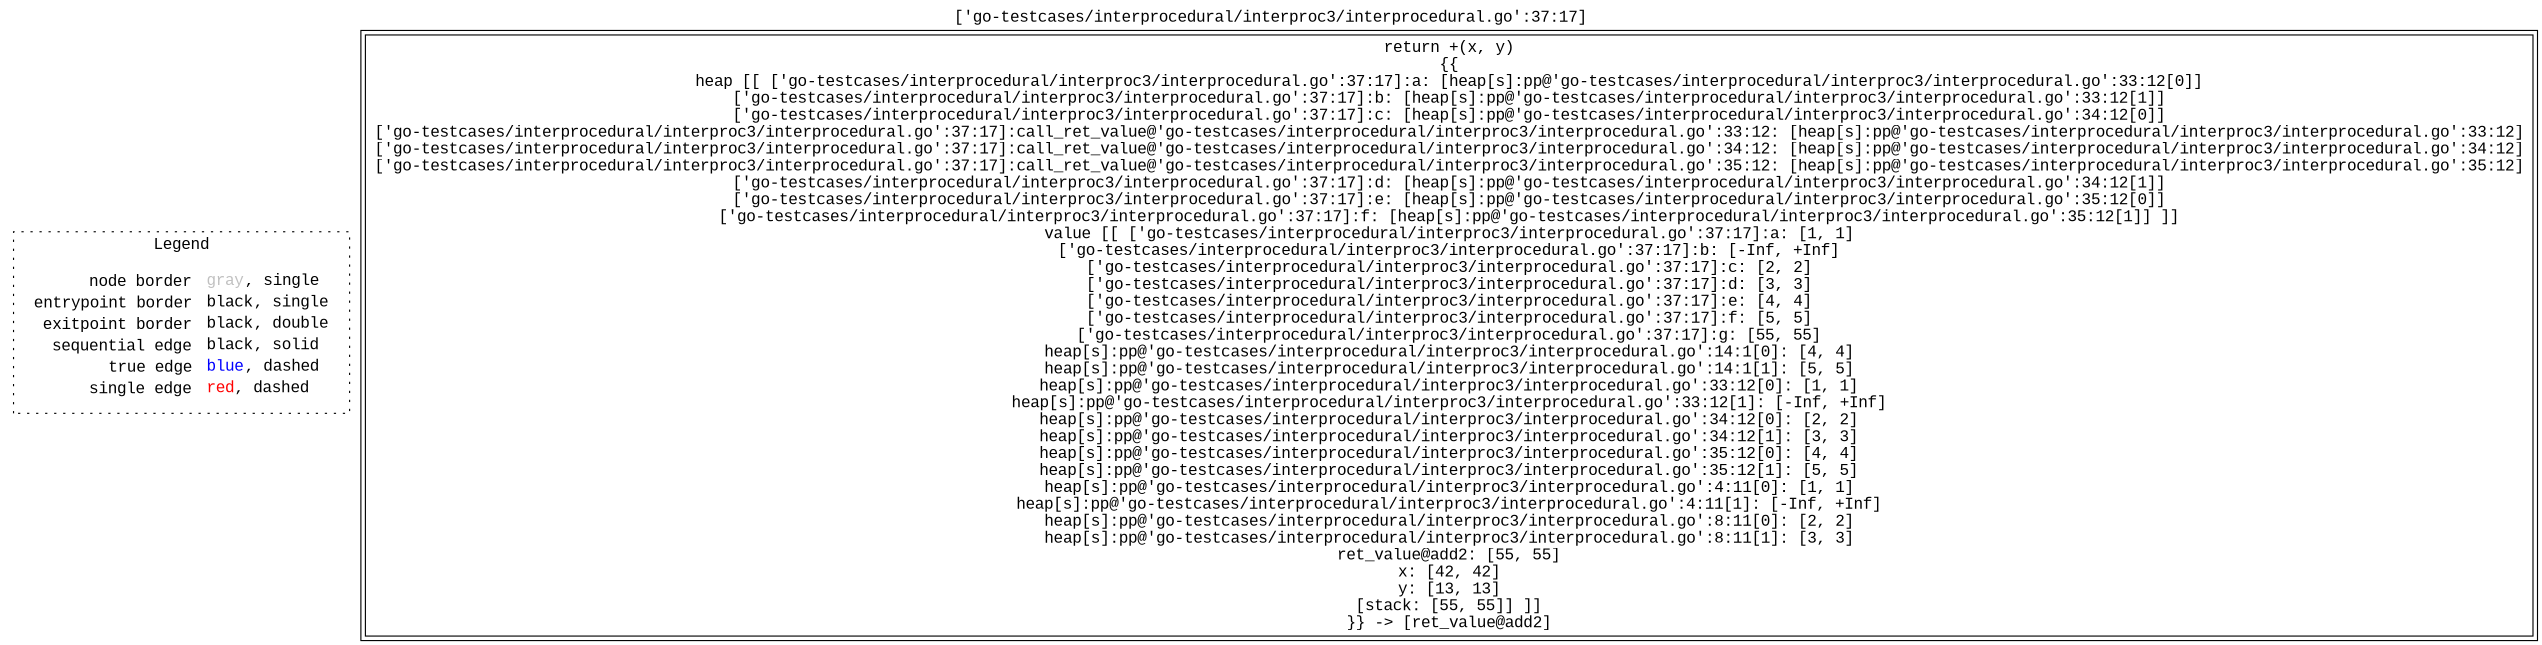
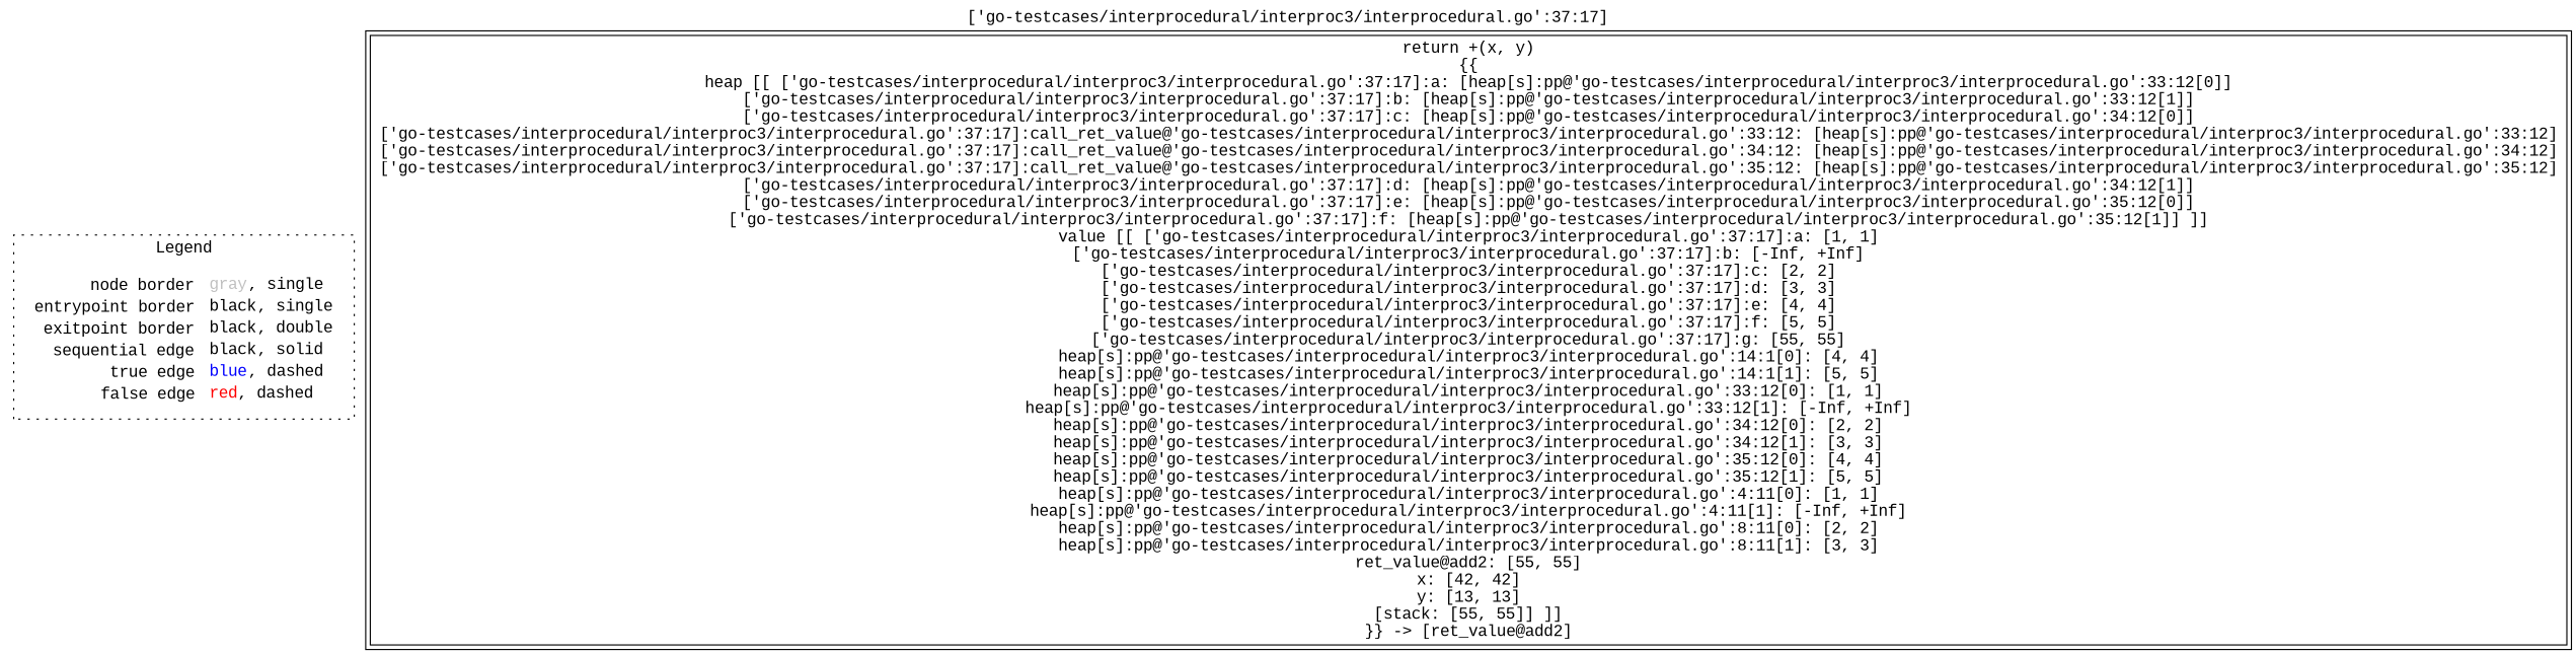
  digraph {
    label="['go-testcases/interprocedural/interproc3/interprocedural.go':37:17]"
    labelloc=t
    fontname="Liberation Mono"
    node [fontname="Liberation Mono"]
-   n1 [label=<<table border="0" cellpadding="2" cellspacing="0" cellborder="0"><tr><td align="right">node border&nbsp;</td><td align="left"><font color="gray">gray</font>, single</td></tr><tr><td align="right">entrypoint border&nbsp;</td><td align="left"><font color="black">black</font>, single</td></tr><tr><td align="right">exitpoint border&nbsp;</td><td align="left"><font color="black">black</font>, double</td></tr><tr><td align="right">sequential edge&nbsp;</td><td align="left"><font color="black">black</font>, solid</td></tr><tr><td align="right">true edge&nbsp;</td><td align="left"><font color="blue">blue</font>, dashed</td></tr><tr><td align="right">single edge&nbsp;</td><td align="left"><font color="red">red</font>, dashed</td></tr></table>> shape=plaintext]
+   n1 [label=<<table border="0" cellpadding="2" cellspacing="0" cellborder="0"><tr><td align="right">node border&nbsp;</td><td align="left"><font color="gray">gray</font>, single</td></tr><tr><td align="right">entrypoint border&nbsp;</td><td align="left"><font color="black">black</font>, single</td></tr><tr><td align="right">exitpoint border&nbsp;</td><td align="left"><font color="black">black</font>, double</td></tr><tr><td align="right">sequential edge&nbsp;</td><td align="left"><font color="black">black</font>, solid</td></tr><tr><td align="right">true edge&nbsp;</td><td align="left"><font color="blue">blue</font>, dashed</td></tr><tr><td align="right">false edge&nbsp;</td><td align="left"><font color="red">red</font>, dashed</td></tr></table>> shape=plaintext]
    n2 [color=black label=<return +(x, y)<BR/>{{<BR/>heap [[ ['go-testcases/interprocedural/interproc3/interprocedural.go':37:17]:a: [heap[s]:pp@'go-testcases/interprocedural/interproc3/interprocedural.go':33:12[0]]<BR/>['go-testcases/interprocedural/interproc3/interprocedural.go':37:17]:b: [heap[s]:pp@'go-testcases/interprocedural/interproc3/interprocedural.go':33:12[1]]<BR/>['go-testcases/interprocedural/interproc3/interprocedural.go':37:17]:c: [heap[s]:pp@'go-testcases/interprocedural/interproc3/interprocedural.go':34:12[0]]<BR/>['go-testcases/interprocedural/interproc3/interprocedural.go':37:17]:call_ret_value@'go-testcases/interprocedural/interproc3/interprocedural.go':33:12: [heap[s]:pp@'go-testcases/interprocedural/interproc3/interprocedural.go':33:12]<BR/>['go-testcases/interprocedural/interproc3/interprocedural.go':37:17]:call_ret_value@'go-testcases/interprocedural/interproc3/interprocedural.go':34:12: [heap[s]:pp@'go-testcases/interprocedural/interproc3/interprocedural.go':34:12]<BR/>['go-testcases/interprocedural/interproc3/interprocedural.go':37:17]:call_ret_value@'go-testcases/interprocedural/interproc3/interprocedural.go':35:12: [heap[s]:pp@'go-testcases/interprocedural/interproc3/interprocedural.go':35:12]<BR/>['go-testcases/interprocedural/interproc3/interprocedural.go':37:17]:d: [heap[s]:pp@'go-testcases/interprocedural/interproc3/interprocedural.go':34:12[1]]<BR/>['go-testcases/interprocedural/interproc3/interprocedural.go':37:17]:e: [heap[s]:pp@'go-testcases/interprocedural/interproc3/interprocedural.go':35:12[0]]<BR/>['go-testcases/interprocedural/interproc3/interprocedural.go':37:17]:f: [heap[s]:pp@'go-testcases/interprocedural/interproc3/interprocedural.go':35:12[1]] ]]<BR/>value [[ ['go-testcases/interprocedural/interproc3/interprocedural.go':37:17]:a: [1, 1]<BR/>['go-testcases/interprocedural/interproc3/interprocedural.go':37:17]:b: [-Inf, +Inf]<BR/>['go-testcases/interprocedural/interproc3/interprocedural.go':37:17]:c: [2, 2]<BR/>['go-testcases/interprocedural/interproc3/interprocedural.go':37:17]:d: [3, 3]<BR/>['go-testcases/interprocedural/interproc3/interprocedural.go':37:17]:e: [4, 4]<BR/>['go-testcases/interprocedural/interproc3/interprocedural.go':37:17]:f: [5, 5]<BR/>['go-testcases/interprocedural/interproc3/interprocedural.go':37:17]:g: [55, 55]<BR/>heap[s]:pp@'go-testcases/interprocedural/interproc3/interprocedural.go':14:1[0]: [4, 4]<BR/>heap[s]:pp@'go-testcases/interprocedural/interproc3/interprocedural.go':14:1[1]: [5, 5]<BR/>heap[s]:pp@'go-testcases/interprocedural/interproc3/interprocedural.go':33:12[0]: [1, 1]<BR/>heap[s]:pp@'go-testcases/interprocedural/interproc3/interprocedural.go':33:12[1]: [-Inf, +Inf]<BR/>heap[s]:pp@'go-testcases/interprocedural/interproc3/interprocedural.go':34:12[0]: [2, 2]<BR/>heap[s]:pp@'go-testcases/interprocedural/interproc3/interprocedural.go':34:12[1]: [3, 3]<BR/>heap[s]:pp@'go-testcases/interprocedural/interproc3/interprocedural.go':35:12[0]: [4, 4]<BR/>heap[s]:pp@'go-testcases/interprocedural/interproc3/interprocedural.go':35:12[1]: [5, 5]<BR/>heap[s]:pp@'go-testcases/interprocedural/interproc3/interprocedural.go':4:11[0]: [1, 1]<BR/>heap[s]:pp@'go-testcases/interprocedural/interproc3/interprocedural.go':4:11[1]: [-Inf, +Inf]<BR/>heap[s]:pp@'go-testcases/interprocedural/interproc3/interprocedural.go':8:11[0]: [2, 2]<BR/>heap[s]:pp@'go-testcases/interprocedural/interproc3/interprocedural.go':8:11[1]: [3, 3]<BR/>ret_value@add2: [55, 55]<BR/>x: [42, 42]<BR/>y: [13, 13]<BR/>[stack: [55, 55]] ]]<BR/>}} -&gt; [ret_value@add2]> peripheries=2 shape=rect]
    subgraph cluster_1 {
      label=Legend
      style=dotted
      n1
    }
  }
